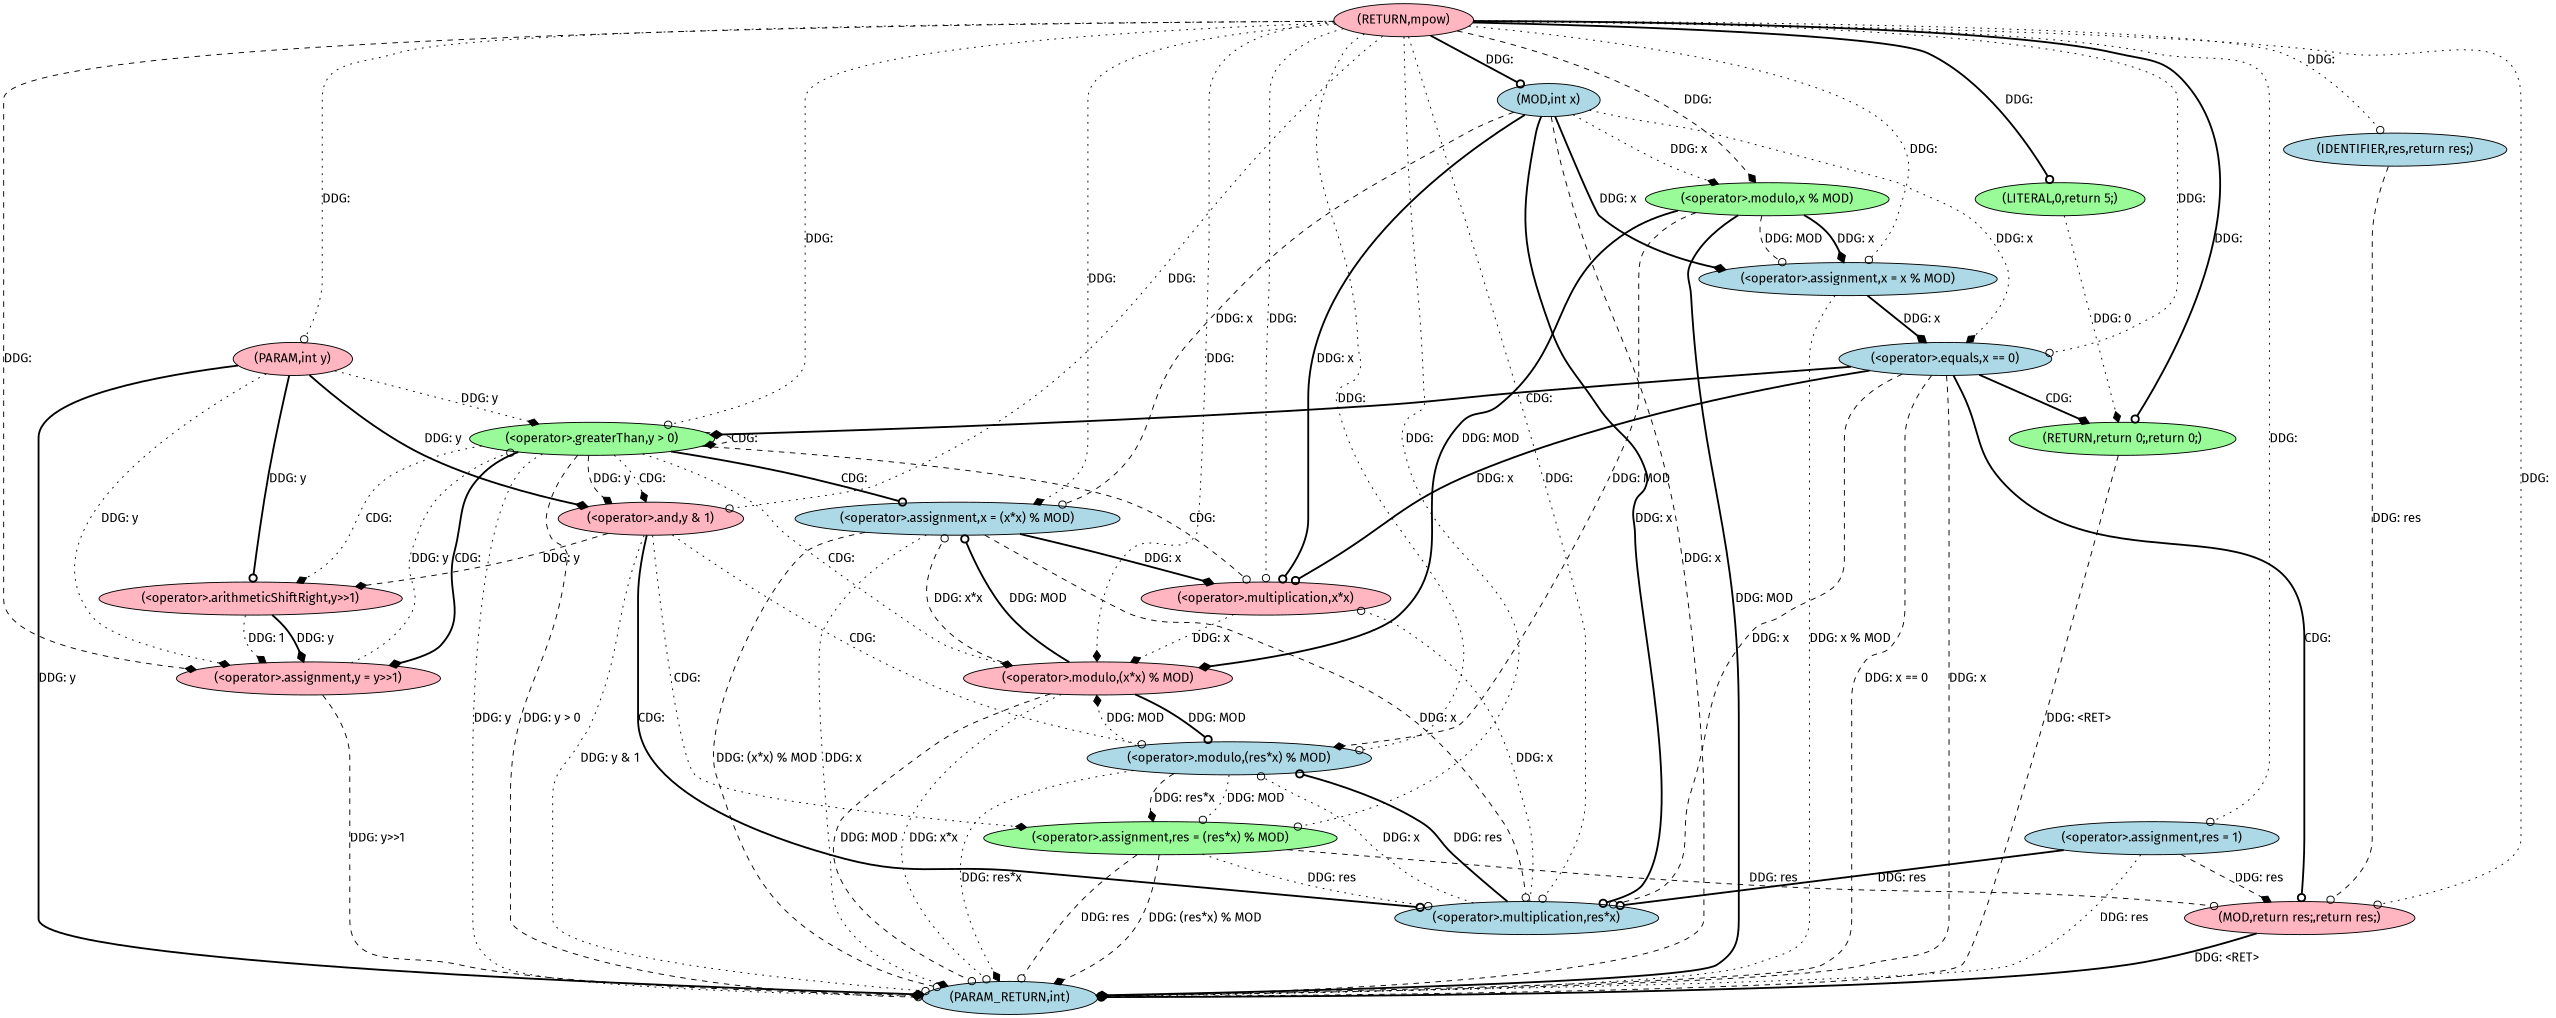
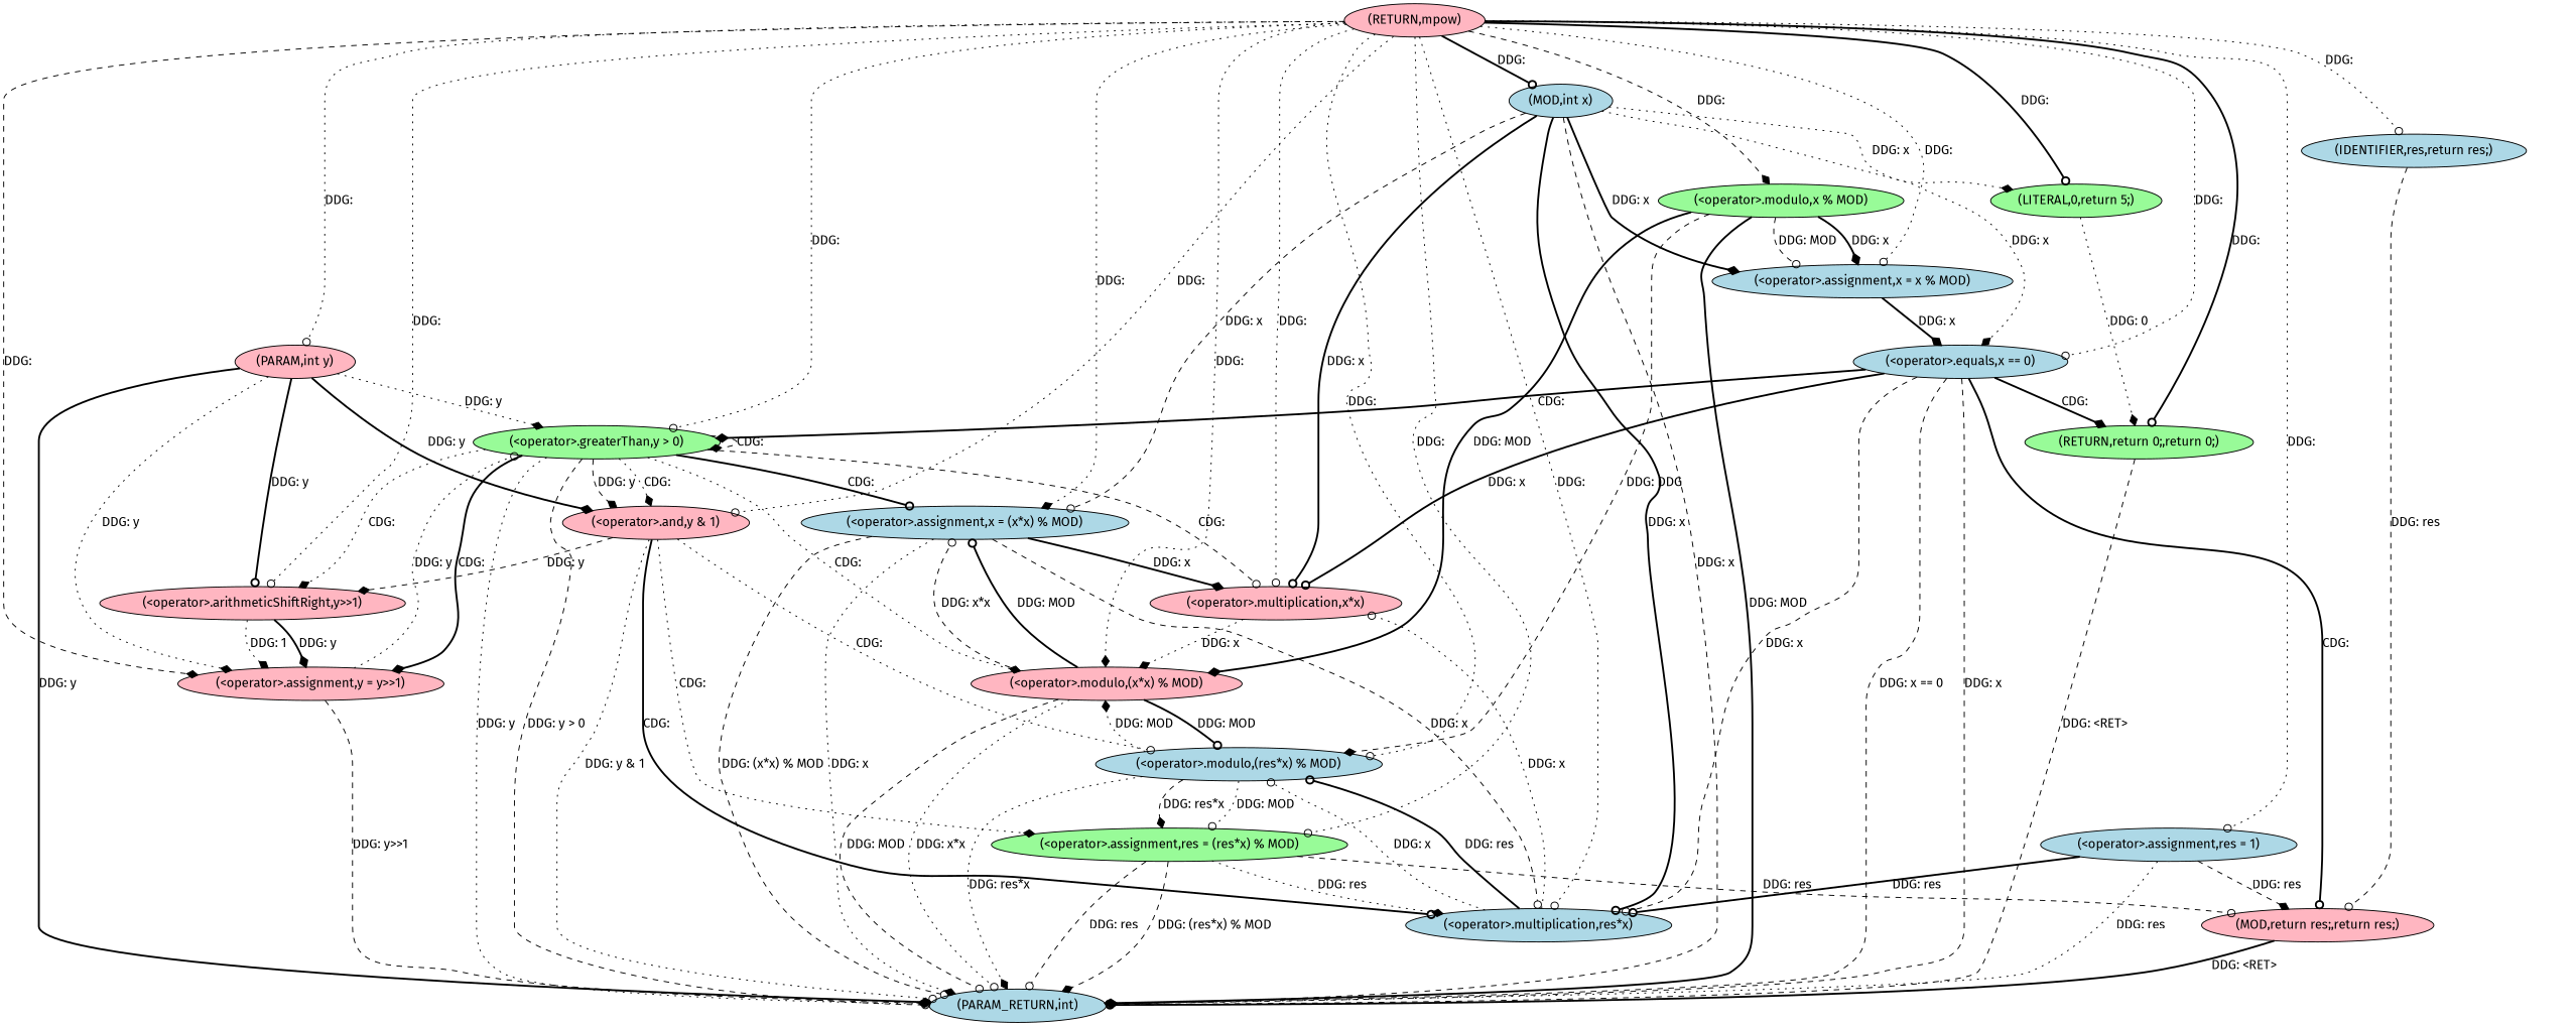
  digraph {
    fontname="Fira Sans"
    node [fillcolor=lightblue fontname="Fira Sans" style=filled]
    edge [arrowhead=odot fontname="Fira Sans" style=dotted]
    n1 [fillcolor=lightpink label="(RETURN,mpow)"]
    n2 [label="(MOD,int x)"]
    n3 [fillcolor=lightpink label="(PARAM,int y)"]
    n4 [label="(<operator>.assignment,res = 1)"]
    n5 [label="(<operator>.assignment,x = x % MOD)"]
    n6 [label="(<operator>.equals,x == 0)"]
    n7 [fillcolor=palegreen label="(RETURN,return 0;,return 0;)"]
    n8 [fillcolor=palegreen label="(<operator>.greaterThan,y > 0)"]
    n9 [label="(IDENTIFIER,res,return res;)"]
    n10 [fillcolor=palegreen label="(<operator>.modulo,x % MOD)"]
    n11 [fillcolor=palegreen label="(LITERAL,0,return 5;)"]
    n12 [fillcolor=lightpink label="(<operator>.assignment,y = y>>1)"]
    n13 [label="(<operator>.assignment,x = (x*x) % MOD)"]
    n14 [fillcolor=lightpink label="(<operator>.and,y & 1)"]
    n15 [fillcolor=palegreen label="(<operator>.assignment,res = (res*x) % MOD)"]
    n16 [fillcolor=lightpink label="(<operator>.arithmeticShiftRight,y>>1)"]
    n17 [fillcolor=lightpink label="(<operator>.modulo,(x*x) % MOD)"]
    n18 [label="(<operator>.modulo,(res*x) % MOD)"]
    n19 [fillcolor=lightpink label="(<operator>.multiplication,x*x)"]
    n20 [label="(<operator>.multiplication,res*x)"]
    n21 [label="(PARAM_RETURN,int)"]
    n22 [fillcolor=lightpink label="(MOD,return res;,return res;)"]
    n1 -> n2 [label="DDG: " style=bold]
    n1 -> n3 [label="DDG: "]
    n1 -> n4 [label="DDG: "]
    n1 -> n5 [label="DDG: "]
    n1 -> n6 [label="DDG: "]
    n1 -> n7 [label="DDG: " style=bold]
    n1 -> n8 [label="DDG: "]
    n1 -> n9 [label="DDG: "]
    n1 -> n10 [arrowhead=diamond label="DDG: " style=dashed]
    n1 -> n11 [label="DDG: " style=bold]
    n1 -> n12 [arrowhead=diamond label="DDG: " style=dashed]
    n1 -> n13 [arrowhead=diamond label="DDG: "]
    n1 -> n14 [label="DDG: "]
    n1 -> n15 [label="DDG: "]
-   n1 -> n22 [label="DDG: "]
+   n1 -> n16 [label="DDG: "]
    n1 -> n17 [arrowhead=diamond label="DDG: "]
    n1 -> n18 [label="DDG: "]
    n1 -> n19 [label="DDG: "]
    n1 -> n20 [label="DDG: "]
    n2 -> n5 [arrowhead=diamond label="DDG: x" style=bold]
    n2 -> n6 [arrowhead=diamond label="DDG: x"]
-   n2 -> n10 [arrowhead=diamond label="DDG: x"]
+   n2 -> n11 [arrowhead=diamond label="DDG: x"]
    n2 -> n13 [label="DDG: x" style=dashed]
    n2 -> n19 [label="DDG: x" style=bold]
    n2 -> n20 [label="DDG: x" style=bold]
    n2 -> n21 [arrowhead=diamond label="DDG: x" style=dashed]
    n3 -> n8 [arrowhead=diamond label="DDG: y"]
    n3 -> n12 [arrowhead=diamond label="DDG: y"]
    n3 -> n14 [arrowhead=diamond label="DDG: y" style=bold]
    n3 -> n16 [label="DDG: y" style=bold]
    n3 -> n21 [arrowhead=diamond label="DDG: y" style=bold]
    n4 -> n20 [label="DDG: res" style=bold]
    n4 -> n21 [label="DDG: res"]
    n4 -> n22 [arrowhead=diamond label="DDG: res" style=dashed]
    n5 -> n6 [arrowhead=diamond label="DDG: x" style=bold]
-   n5 -> n21 [arrowhead=diamond label="DDG: x % MOD"]
    n6 -> n7 [arrowhead=diamond label="CDG: " style=bold]
    n6 -> n8 [arrowhead=diamond label="CDG: " style=bold]
    n6 -> n19 [label="DDG: x" style=bold]
    n6 -> n20 [label="DDG: x" style=dashed]
    n6 -> n21 [arrowhead=diamond label="DDG: x" style=dashed]
    n6 -> n21 [arrowhead=diamond label="DDG: x == 0" style=dashed]
    n6 -> n22 [label="CDG: " style=bold]
    n7 -> n21 [arrowhead=diamond label="DDG: <RET>" style=dashed]
    n8 -> n8 [arrowhead=diamond label="CDG: " style=dashed]
    n8 -> n12 [arrowhead=diamond label="CDG: " style=bold]
    n8 -> n13 [label="CDG: " style=bold]
    n8 -> n14 [arrowhead=diamond label="DDG: y" style=dashed]
    n8 -> n14 [arrowhead=diamond label="CDG: "]
    n8 -> n16 [arrowhead=diamond label="CDG: "]
    n8 -> n17 [arrowhead=diamond label="CDG: "]
    n8 -> n19 [label="CDG: " style=dashed]
    n8 -> n21 [arrowhead=diamond label="DDG: y"]
    n8 -> n21 [label="DDG: y > 0" style=dashed]
    n9 -> n22 [label="DDG: res" style=dashed]
    n10 -> n5 [arrowhead=diamond label="DDG: x" style=bold]
    n10 -> n5 [label="DDG: MOD" style=dashed]
    n10 -> n17 [arrowhead=diamond label="DDG: MOD" style=bold]
-   n10 -> n18 [arrowhead=diamond label="DDG: MOD" style=dashed]
+   n10 -> n18 [arrowhead=diamond label="DDG: DDG" style=dashed]
    n10 -> n21 [arrowhead=diamond label="DDG: MOD" style=bold]
    n11 -> n7 [arrowhead=diamond label="DDG: 0"]
    n12 -> n8 [label="DDG: y"]
    n12 -> n21 [label="DDG: y>>1" style=dashed]
    n13 -> n19 [arrowhead=diamond label="DDG: x" style=bold]
    n13 -> n20 [label="DDG: x" style=dashed]
    n13 -> n21 [arrowhead=diamond label="DDG: x"]
    n13 -> n21 [label="DDG: (x*x) % MOD" style=dashed]
    n14 -> n15 [arrowhead=diamond label="CDG: "]
    n14 -> n16 [arrowhead=diamond label="DDG: y" style=dashed]
    n14 -> n18 [label="CDG: "]
    n14 -> n20 [label="CDG: " style=bold]
    n14 -> n21 [label="DDG: y & 1"]
-   n15 -> n20 [label="DDG: res"]
+   n15 -> n20 [arrowhead=diamond label="DDG: res"]
    n15 -> n21 [label="DDG: res" style=dashed]
    n15 -> n21 [arrowhead=diamond label="DDG: (res*x) % MOD" style=dashed]
    n15 -> n22 [label="DDG: res" style=dashed]
    n16 -> n12 [arrowhead=diamond label="DDG: y" style=bold]
    n16 -> n12 [arrowhead=diamond label="DDG: 1"]
    n17 -> n13 [label="DDG: MOD" style=bold]
    n17 -> n13 [label="DDG: x*x" style=dashed]
    n17 -> n18 [label="DDG: MOD" style=bold]
    n17 -> n21 [label="DDG: x*x"]
    n17 -> n21 [label="DDG: MOD" style=dashed]
    n18 -> n15 [label="DDG: MOD"]
    n18 -> n15 [arrowhead=diamond label="DDG: res*x" style=dashed]
    n18 -> n17 [arrowhead=diamond label="DDG: MOD"]
    n18 -> n21 [arrowhead=diamond label="DDG: res*x"]
    n19 -> n17 [arrowhead=diamond label="DDG: x"]
    n20 -> n18 [label="DDG: x"]
    n20 -> n18 [label="DDG: res" style=bold]
    n20 -> n19 [label="DDG: x"]
    n22 -> n21 [label="DDG: <RET>" style=bold]
  }
